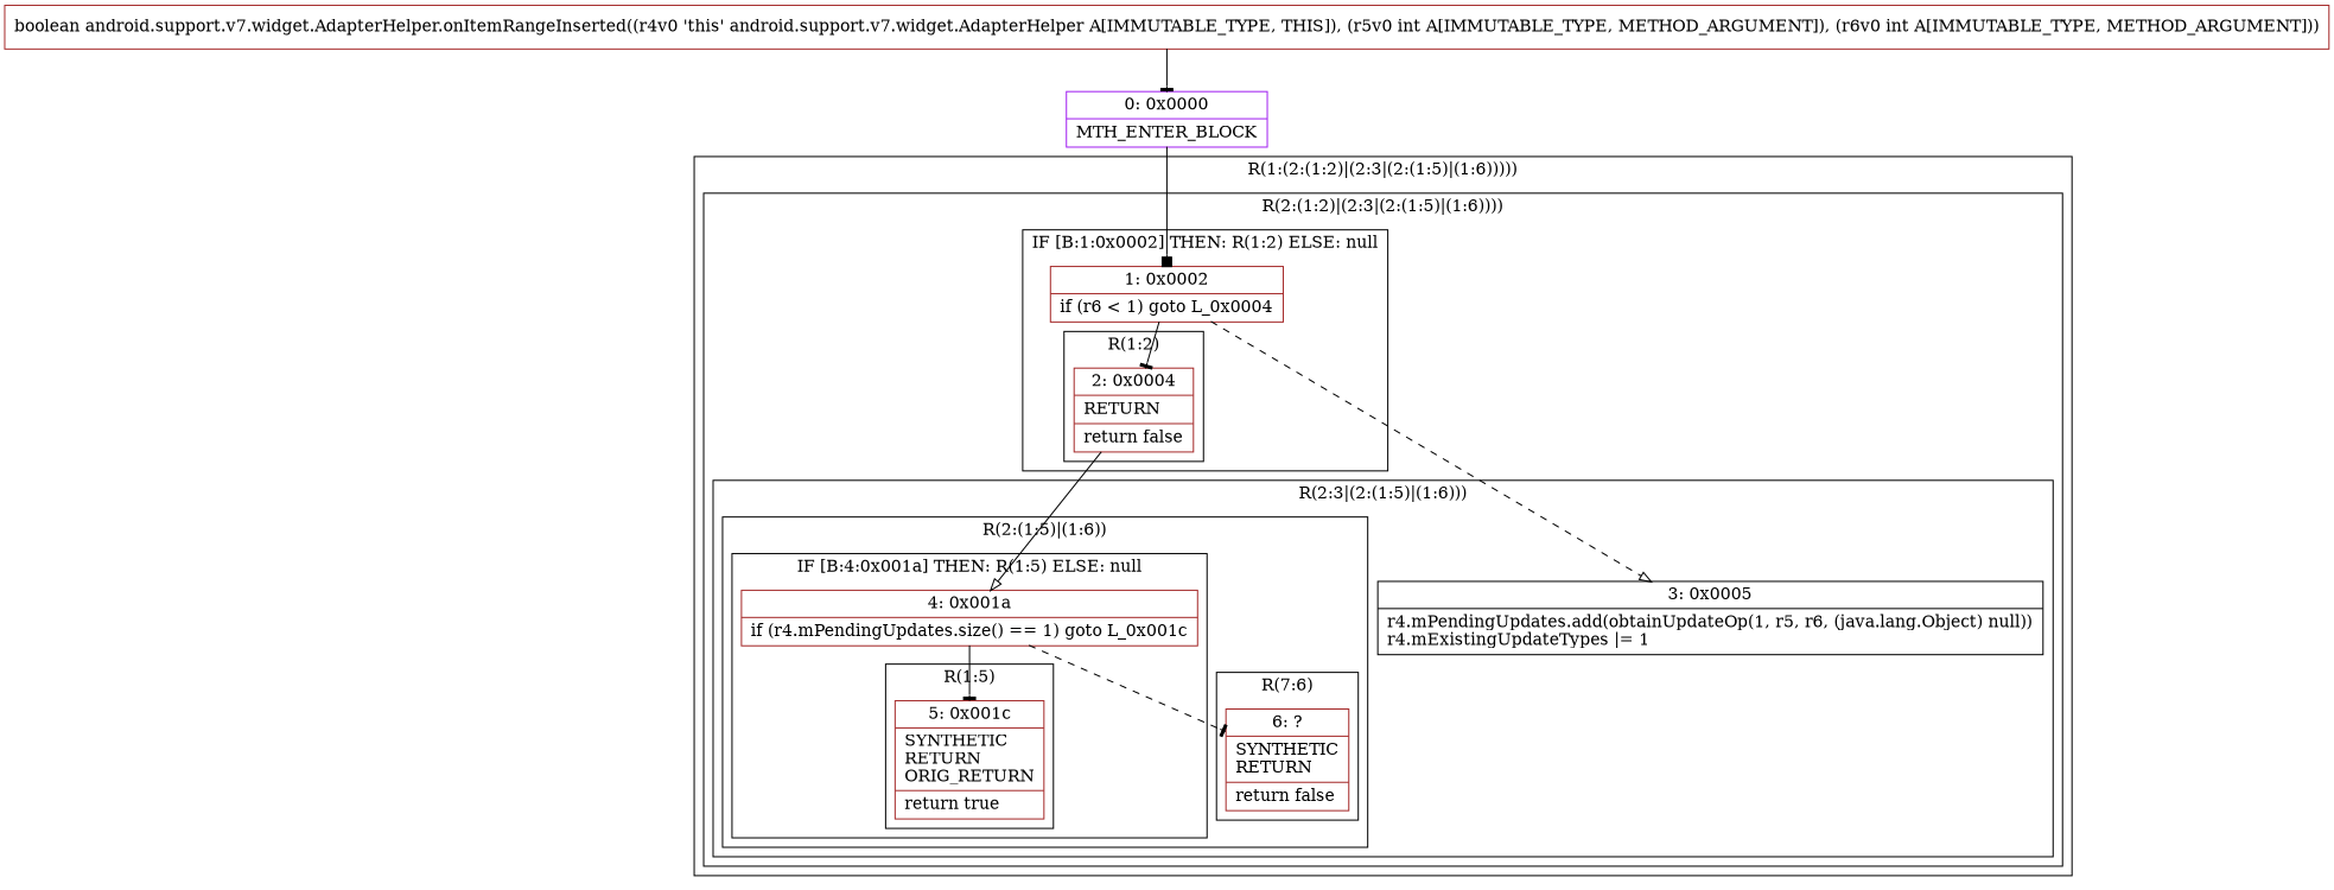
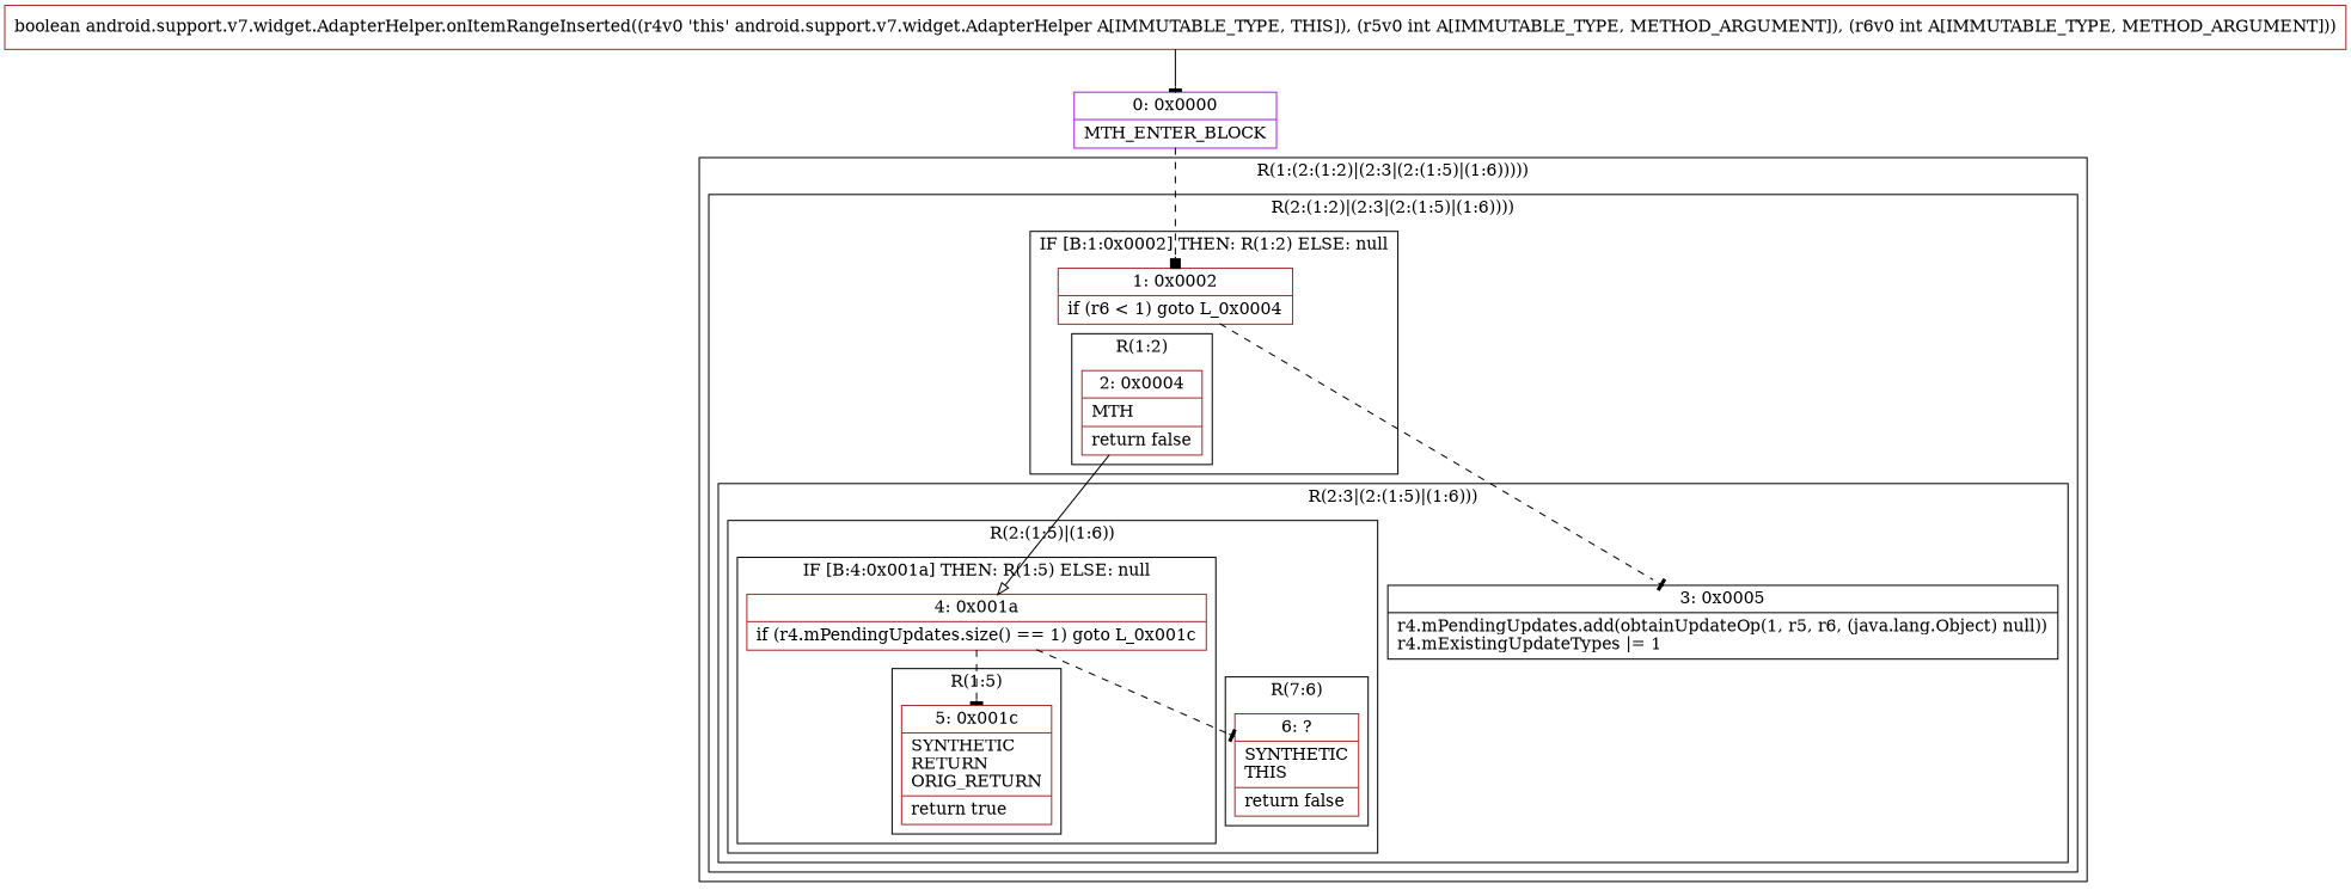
  digraph {
    node [color=brown shape=record]
    edge [arrowhead=tee]
-   n1 [label="{2\:\ 0x0004|RETURN\l|return false\l}"]
+   n1 [label="{2\:\ 0x0004|MTH\l|return false\l}"]
    n2 [label="{1\:\ 0x0002|if (r6 \< 1) goto L_0x0004\l}"]
    n3 [label="{5\:\ 0x001c|SYNTHETIC\lRETURN\lORIG_RETURN\l|return true\l}"]
    n4 [label="{4\:\ 0x001a|if (r4.mPendingUpdates.size() == 1) goto L_0x001c\l}"]
-   n5 [label="{6\:\ ?|SYNTHETIC\lRETURN\l|return false\l}"]
+   n5 [label="{6\:\ ?|SYNTHETIC\lTHIS\l|return false\l}"]
    n6 [color=black label="{3\:\ 0x0005|r4.mPendingUpdates.add(obtainUpdateOp(1, r5, r6, (java.lang.Object) null))\lr4.mExistingUpdateTypes \|= 1\l}"]
    n7 [color=purple label="{0\:\ 0x0000|MTH_ENTER_BLOCK\l}"]
    n8 [label="{boolean android.support.v7.widget.AdapterHelper.onItemRangeInserted((r4v0 'this' android.support.v7.widget.AdapterHelper A[IMMUTABLE_TYPE, THIS]), (r5v0 int A[IMMUTABLE_TYPE, METHOD_ARGUMENT]), (r6v0 int A[IMMUTABLE_TYPE, METHOD_ARGUMENT])) }"]
    subgraph cluster_1 {
      label="R(1:(2:(1:2)|(2:3|(2:(1:5)|(1:6)))))"
      subgraph cluster_2 {
        label="R(2:(1:2)|(2:3|(2:(1:5)|(1:6))))"
        subgraph cluster_3 {
          label="IF [B:1:0x0002] THEN: R(1:2) ELSE: null"
          n2
          subgraph cluster_4 {
            label="R(1:2)"
            n1
          }
        }
        subgraph cluster_5 {
          label="R(2:3|(2:(1:5)|(1:6)))"
          n6
          subgraph cluster_6 {
            label="R(2:(1:5)|(1:6))"
            subgraph cluster_7 {
              label="IF [B:4:0x001a] THEN: R(1:5) ELSE: null"
              n4
              subgraph cluster_8 {
                label="R(1:5)"
                n3
              }
            }
            subgraph cluster_9 {
              label="R(7:6)"
              n5
            }
          }
        }
      }
    }
    n1 -> n4 [arrowhead=onormal]
-   n2 -> n1
-   n2 -> n6 [arrowhead=onormal style=dashed]
-   n4 -> n3
+   n2 -> n6 [style=dashed]
+   n4 -> n3 [style=dashed]
    n4 -> n5 [style=dashed]
-   n7 -> n2 [arrowhead=box]
+   n7 -> n2 [arrowhead=box style=dashed]
    n8 -> n7
  }
